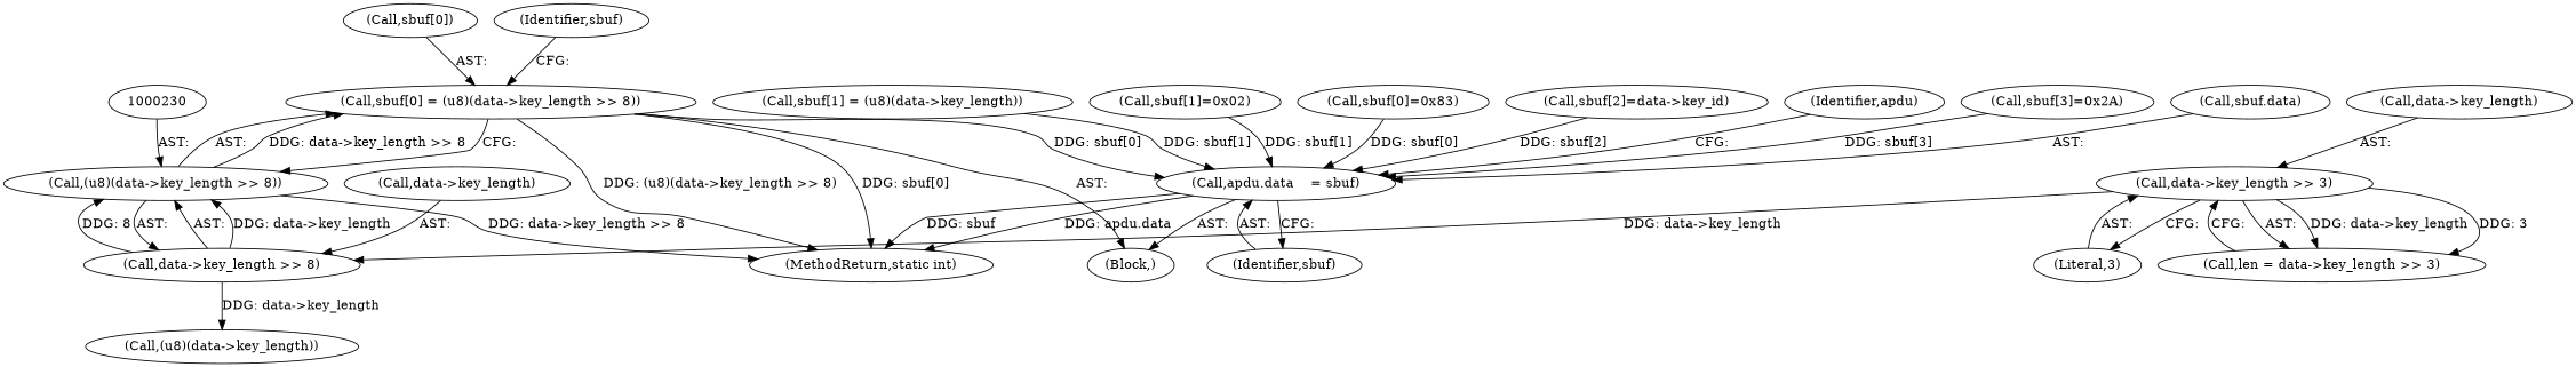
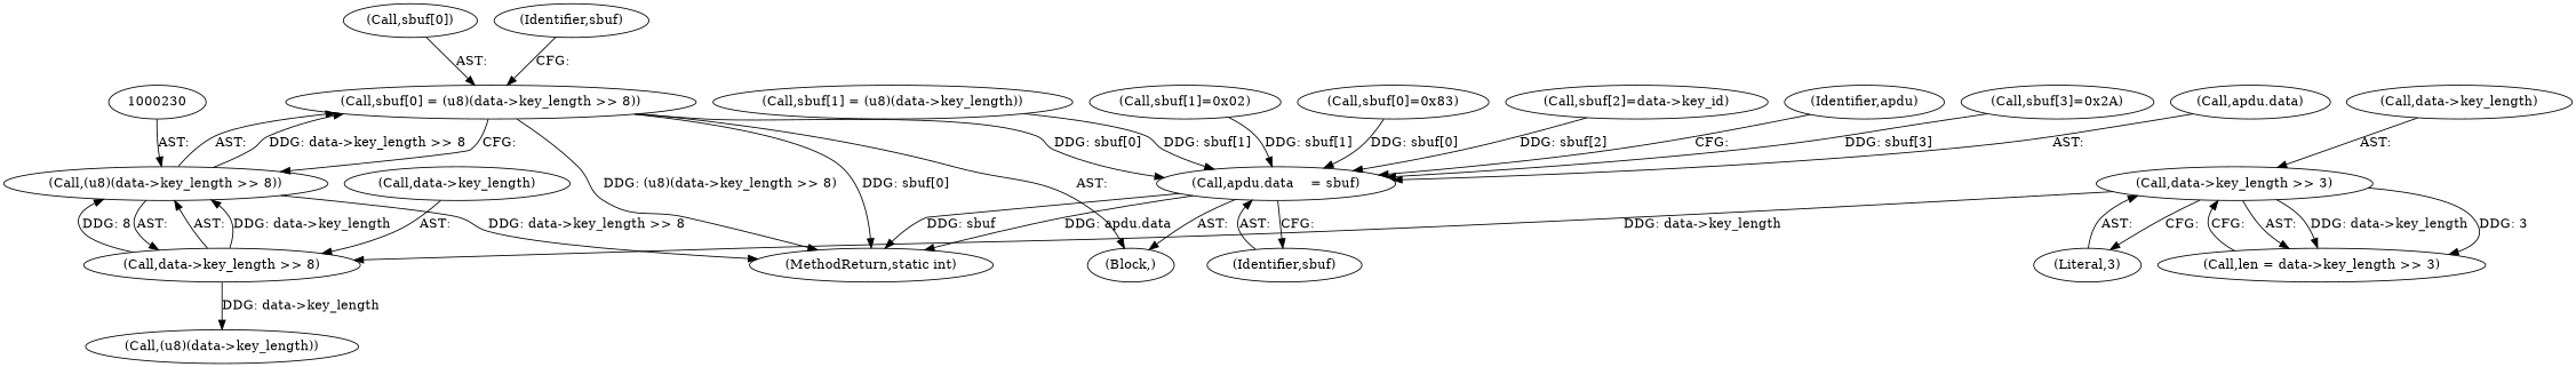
  digraph {
    n1 [label="(Call,sbuf[0] = (u8)(data->key_length >> 8))"]
    n2 [label="(Call,(u8)(data->key_length >> 8))"]
    n3 [label="(Call,apdu.data    = sbuf)"]
    n4 [label="(Block,)"]
    n5 [label="(MethodReturn,static int)"]
    n6 [label="(Call,data->key_length >> 8)"]
    n7 [label="(Identifier,sbuf)"]
    n8 [label="(Call,(u8)(data->key_length))"]
    n9 [label="(Call,data->key_length >> 3)"]
    n10 [label="(Literal,3)"]
    n11 [label="(Call,len = data->key_length >> 3)"]
    n12 [label="(Call,data->key_length)"]
    n13 [label="(Call,sbuf[2]=data->key_id)"]
    n14 [label="(Identifier,apdu)"]
    n15 [label="(Call,sbuf[3]=0x2A)"]
    n16 [label="(Call,sbuf[0])"]
    n17 [label="(Identifier,sbuf)"]
-   n18 [label="(Call,sbuf.data)"]
+   n18 [label="(Call,apdu.data)"]
    n19 [label="(Call,sbuf[1] = (u8)(data->key_length))"]
    n20 [label="(Call,sbuf[1]=0x02)"]
    n21 [label="(Call,sbuf[0]=0x83)"]
    n22 [label="(Call,data->key_length)"]
    1000230
    n1 -> n2 [label="CFG: "]
    n1 -> n3 [label="DDG: sbuf[0]"]
    n1 -> n4 [label="AST: "]
    n1 -> n5 [label="DDG: sbuf[0]"]
    n1 -> n5 [label="DDG: (u8)(data->key_length >> 8)"]
    n2 -> n1 [label="AST: "]
    n2 -> n1 [label="DDG: data->key_length >> 8"]
    n2 -> n5 [label="DDG: data->key_length >> 8"]
    n2 -> n6 [label="AST: "]
    n3 -> n4 [label="AST: "]
    n3 -> n5 [label="DDG: apdu.data"]
    n3 -> n5 [label="DDG: sbuf"]
    n3 -> n7 [label="CFG: "]
    n6 -> n2 [label="AST: "]
    n6 -> n2 [label="DDG: data->key_length"]
    n6 -> n2 [label="DDG: 8"]
    n6 -> n8 [label="DDG: data->key_length"]
    n7 -> n3 [label="AST: "]
    n9 -> n6 [label="DDG: data->key_length"]
    n9 -> n10 [label="CFG: "]
    n9 -> n11 [label="AST: "]
    n9 -> n11 [label="DDG: data->key_length"]
    n9 -> n11 [label="DDG: 3"]
    n10 -> n9 [label="AST: "]
    n11 -> n9 [label="CFG: "]
    n12 -> n6 [label="AST: "]
    n13 -> n3 [label="DDG: sbuf[2]"]
    n14 -> n3 [label="CFG: "]
    n15 -> n3 [label="DDG: sbuf[3]"]
    n16 -> n1 [label="AST: "]
    n17 -> n1 [label="CFG: "]
    n18 -> n3 [label="AST: "]
    n19 -> n3 [label="DDG: sbuf[1]"]
    n20 -> n3 [label="DDG: sbuf[1]"]
    n21 -> n3 [label="DDG: sbuf[0]"]
    n22 -> n9 [label="AST: "]
    1000230 -> n2 [label="AST: "]
  }
